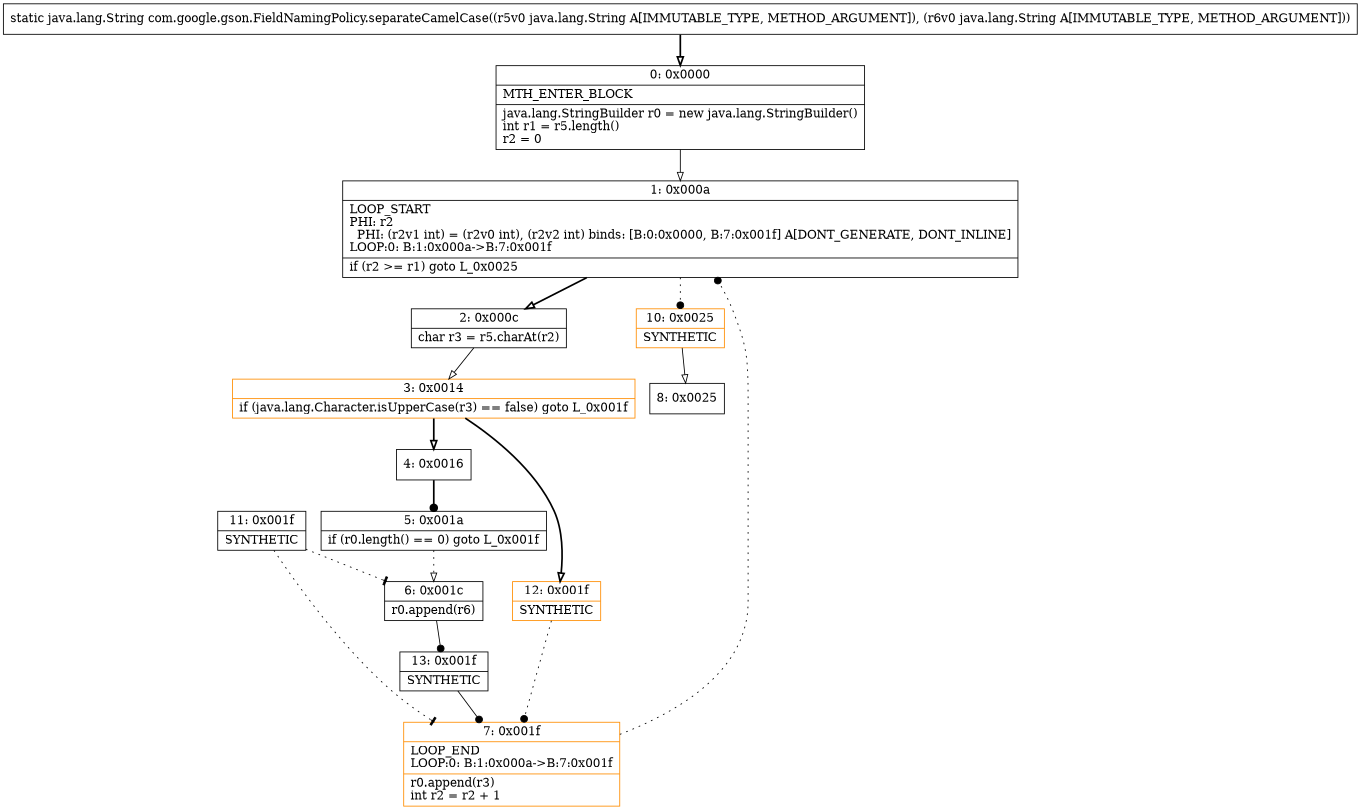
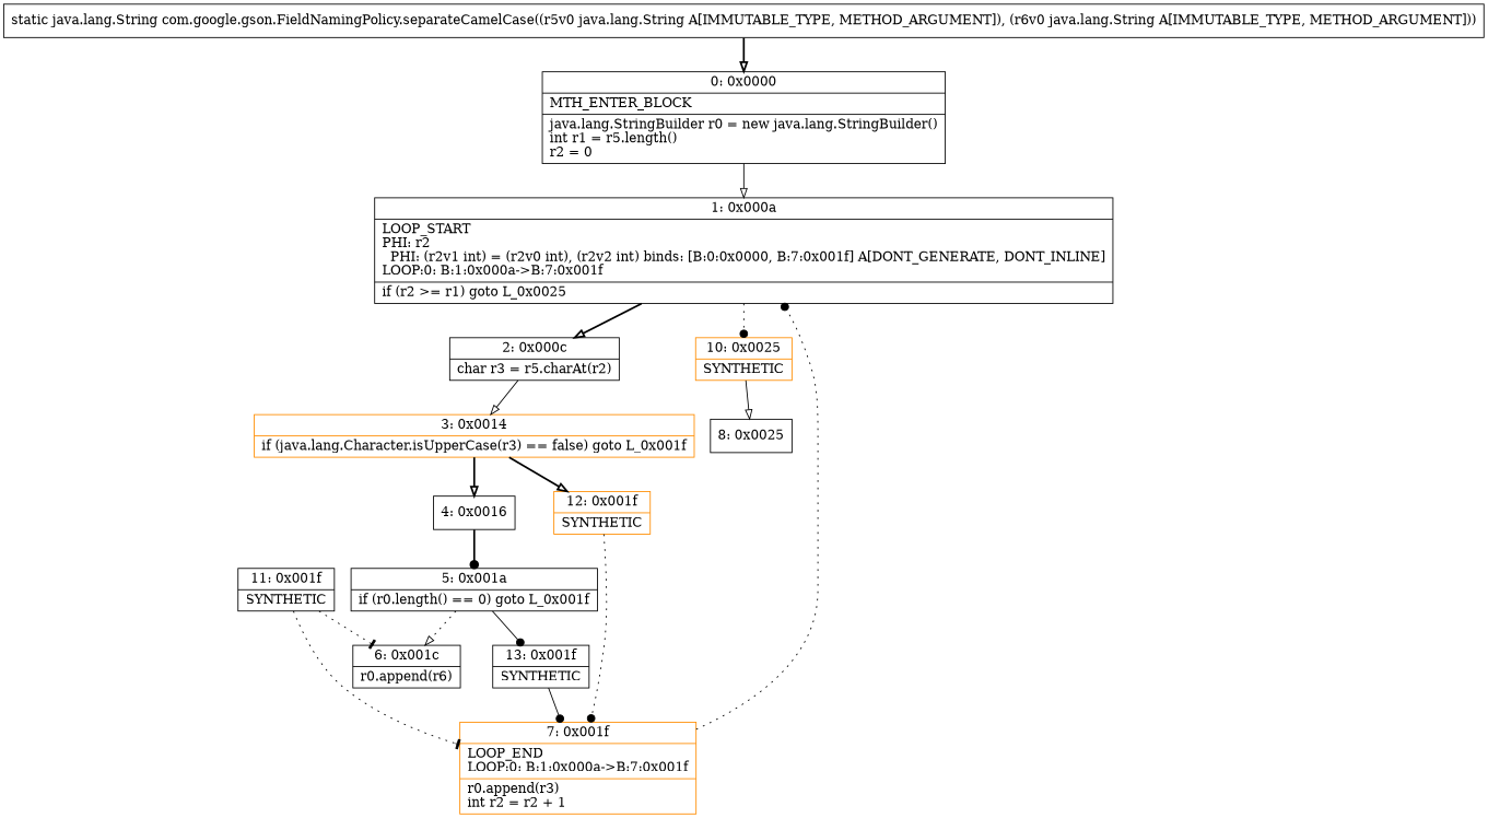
  digraph {
    node [color=black shape=record]
    edge [arrowhead=onormal style=dotted]
    n1 [label="{0\:\ 0x0000|MTH_ENTER_BLOCK\l|java.lang.StringBuilder r0 = new java.lang.StringBuilder()\lint r1 = r5.length()\lr2 = 0\l}"]
    n2 [label="{1\:\ 0x000a|LOOP_START\lPHI: r2 \l  PHI: (r2v1 int) = (r2v0 int), (r2v2 int) binds: [B:0:0x0000, B:7:0x001f] A[DONT_GENERATE, DONT_INLINE]\lLOOP:0: B:1:0x000a\-\>B:7:0x001f\l|if (r2 \>= r1) goto L_0x0025\l}"]
    n3 [label="{2\:\ 0x000c|char r3 = r5.charAt(r2)\l}"]
    n4 [color=darkorange label="{10\:\ 0x0025|SYNTHETIC\l}"]
    n5 [color=darkorange label="{3\:\ 0x0014|if (java.lang.Character.isUpperCase(r3) == false) goto L_0x001f\l}"]
    n6 [label="{8\:\ 0x0025}"]
    n7 [label="{4\:\ 0x0016}"]
    n8 [color=darkorange label="{12\:\ 0x001f|SYNTHETIC\l}"]
    n9 [label="{5\:\ 0x001a|if (r0.length() == 0) goto L_0x001f\l}"]
    n10 [color=darkorange label="{7\:\ 0x001f|LOOP_END\lLOOP:0: B:1:0x000a\-\>B:7:0x001f\l|r0.append(r3)\lint r2 = r2 + 1\l}"]
    n11 [label="{6\:\ 0x001c|r0.append(r6)\l}"]
    n12 [label="{13\:\ 0x001f|SYNTHETIC\l}"]
    n13 [label="{11\:\ 0x001f|SYNTHETIC\l}"]
    n14 [label="{static java.lang.String com.google.gson.FieldNamingPolicy.separateCamelCase((r5v0 java.lang.String A[IMMUTABLE_TYPE, METHOD_ARGUMENT]), (r6v0 java.lang.String A[IMMUTABLE_TYPE, METHOD_ARGUMENT])) }"]
    n1 -> n2 [style=solid]
    n2 -> n3 [style=bold]
    n2 -> n4 [arrowhead=dot]
    n3 -> n5 [style=solid]
    n4 -> n6 [style=solid]
    n5 -> n7 [style=bold]
    n5 -> n8 [style=bold]
    n7 -> n9 [arrowhead=dot style=bold]
    n8 -> n10 [arrowhead=dot]
    n9 -> n11
-   n11 -> n12 [arrowhead=dot style=solid]
+   n9 -> n12 [arrowhead=dot style=solid]
    n10 -> n2 [arrowhead=dot]
    n12 -> n10 [arrowhead=dot style=solid]
    n13 -> n10 [arrowhead=tee]
    n13 -> n11 [arrowhead=tee]
    n14 -> n1 [style=bold]
  }
